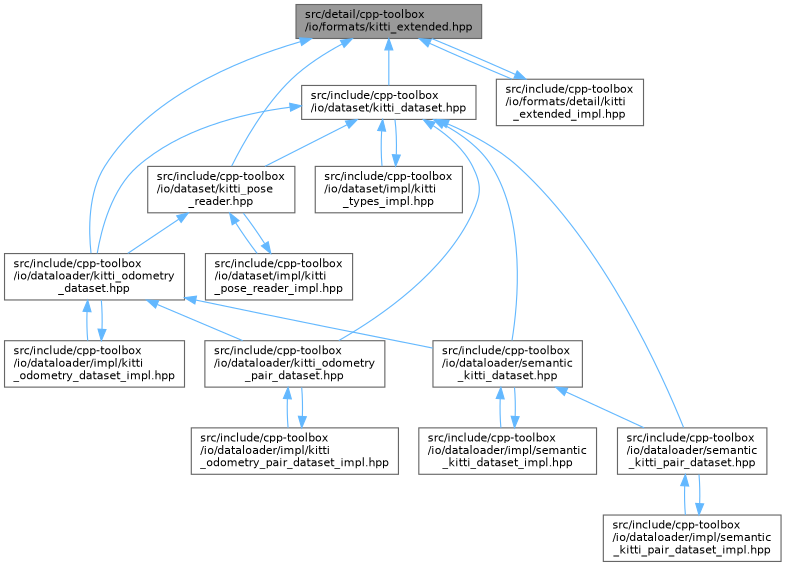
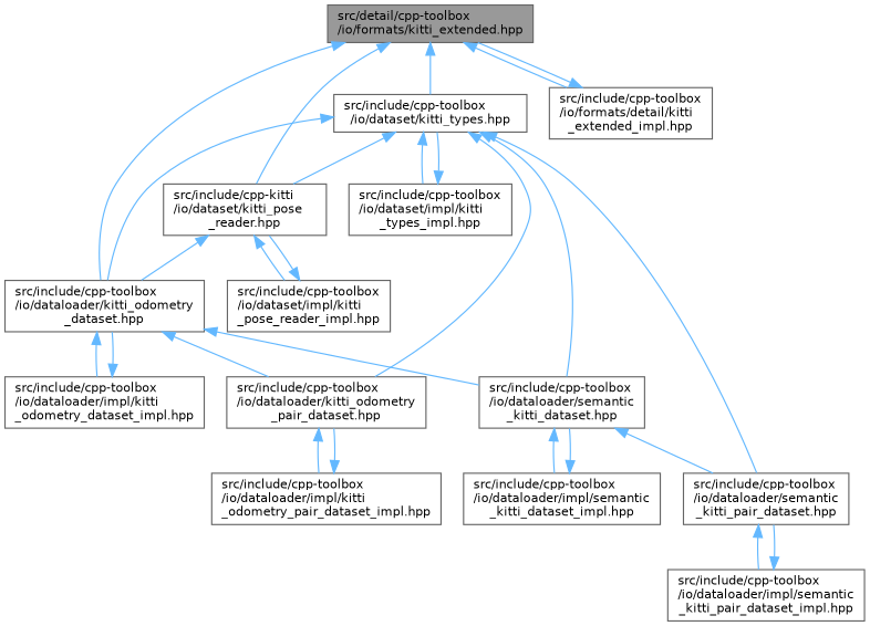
  digraph {
    node [color=grey40 fillcolor=white fontname=Helvetica fontsize=10 shape=box style=filled]
    edge [color=steelblue1 dir=back fontname=Helvetica fontsize=10 labelfontname=Helvetica labelfontsize=10 style=solid]
    n1 [color=gray40 fillcolor=grey60 fontcolor=black height=0.2 label="src/detail/cpp-toolbox\l/io/formats/kitti_extended.hpp" width=0.4]
    n2 [height=0.2 label="src/include/cpp-toolbox\l/io/dataloader/kitti_odometry\l_dataset.hpp" width=0.4]
-   n3 [height=0.2 label="src/include/cpp-toolbox\l/io/dataset/kitti_pose\l_reader.hpp" width=0.4]
-   n4 [height=0.2 label="src/include/cpp-toolbox\l/io/dataset/kitti_dataset.hpp" width=0.4]
+   n3 [height=0.2 label="src/include/cpp-kitti\l/io/dataset/kitti_pose\l_reader.hpp" width=0.4]
+   n4 [height=0.2 label="src/include/cpp-toolbox\l/io/dataset/kitti_types.hpp" width=0.4]
    n5 [height=0.2 label="src/include/cpp-toolbox\l/io/formats/detail/kitti\l_extended_impl.hpp" width=0.4]
    n6 [height=0.2 label="src/include/cpp-toolbox\l/io/dataloader/impl/kitti\l_odometry_dataset_impl.hpp" width=0.4]
    n7 [height=0.2 label="src/include/cpp-toolbox\l/io/dataloader/kitti_odometry\l_pair_dataset.hpp" width=0.4]
    n8 [height=0.2 label="src/include/cpp-toolbox\l/io/dataloader/semantic\l_kitti_dataset.hpp" width=0.4]
    n9 [height=0.2 label="src/include/cpp-toolbox\l/io/dataset/impl/kitti\l_pose_reader_impl.hpp" width=0.4]
    n10 [height=0.2 label="src/include/cpp-toolbox\l/io/dataloader/semantic\l_kitti_pair_dataset.hpp" width=0.4]
    n11 [height=0.2 label="src/include/cpp-toolbox\l/io/dataset/impl/kitti\l_types_impl.hpp" width=0.4]
    n12 [height=0.2 label="src/include/cpp-toolbox\l/io/dataloader/impl/kitti\l_odometry_pair_dataset_impl.hpp" width=0.4]
    n13 [height=0.2 label="src/include/cpp-toolbox\l/io/dataloader/impl/semantic\l_kitti_dataset_impl.hpp" width=0.4]
    n14 [height=0.2 label="src/include/cpp-toolbox\l/io/dataloader/impl/semantic\l_kitti_pair_dataset_impl.hpp" width=0.4]
    n1 -> n2
    n1 -> n3
    n1 -> n4
    n1 -> n5
    n2 -> n6
    n2 -> n7
    n2 -> n8
    n3 -> n2
    n3 -> n9
    n4 -> n2
    n4 -> n3
    n4 -> n7
    n4 -> n8
    n4 -> n10
    n4 -> n11
    n5 -> n1
    n6 -> n2
    n7 -> n12
    n8 -> n10
    n8 -> n13
    n9 -> n3
    n10 -> n14
    n11 -> n4
    n12 -> n7
    n13 -> n8
    n14 -> n10
  }
